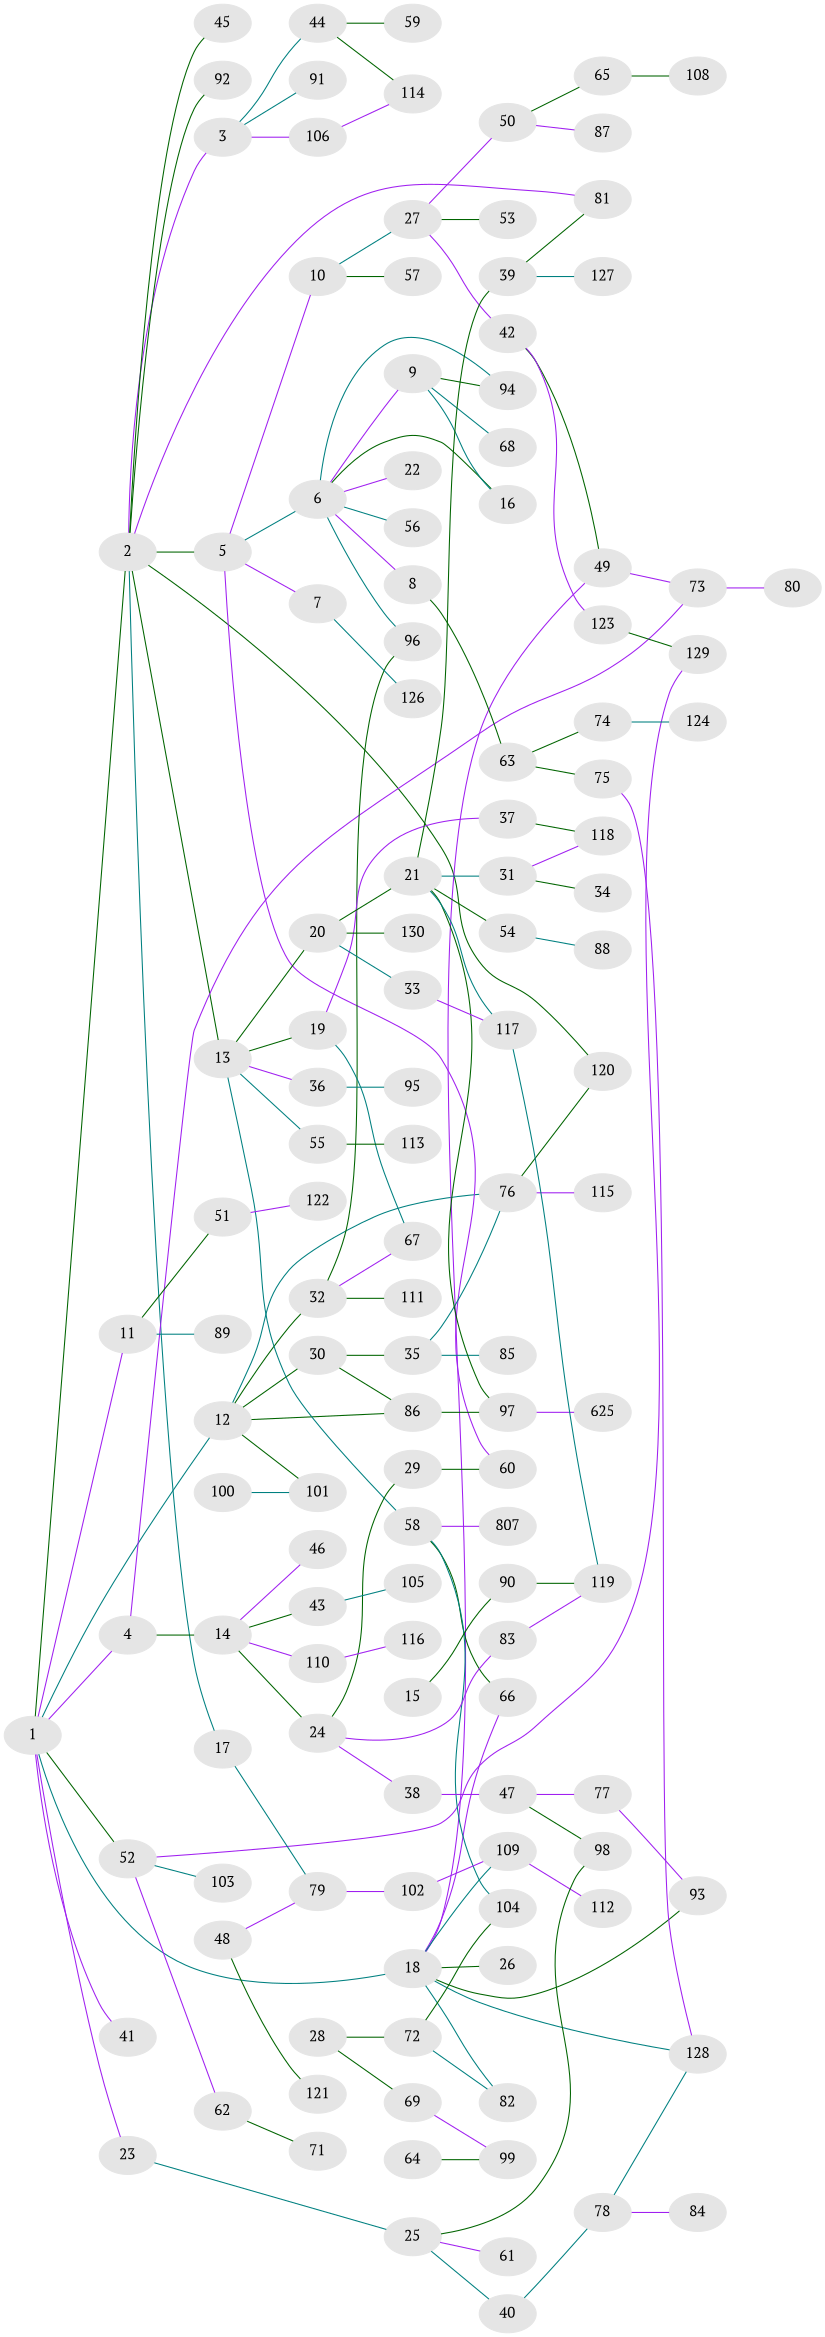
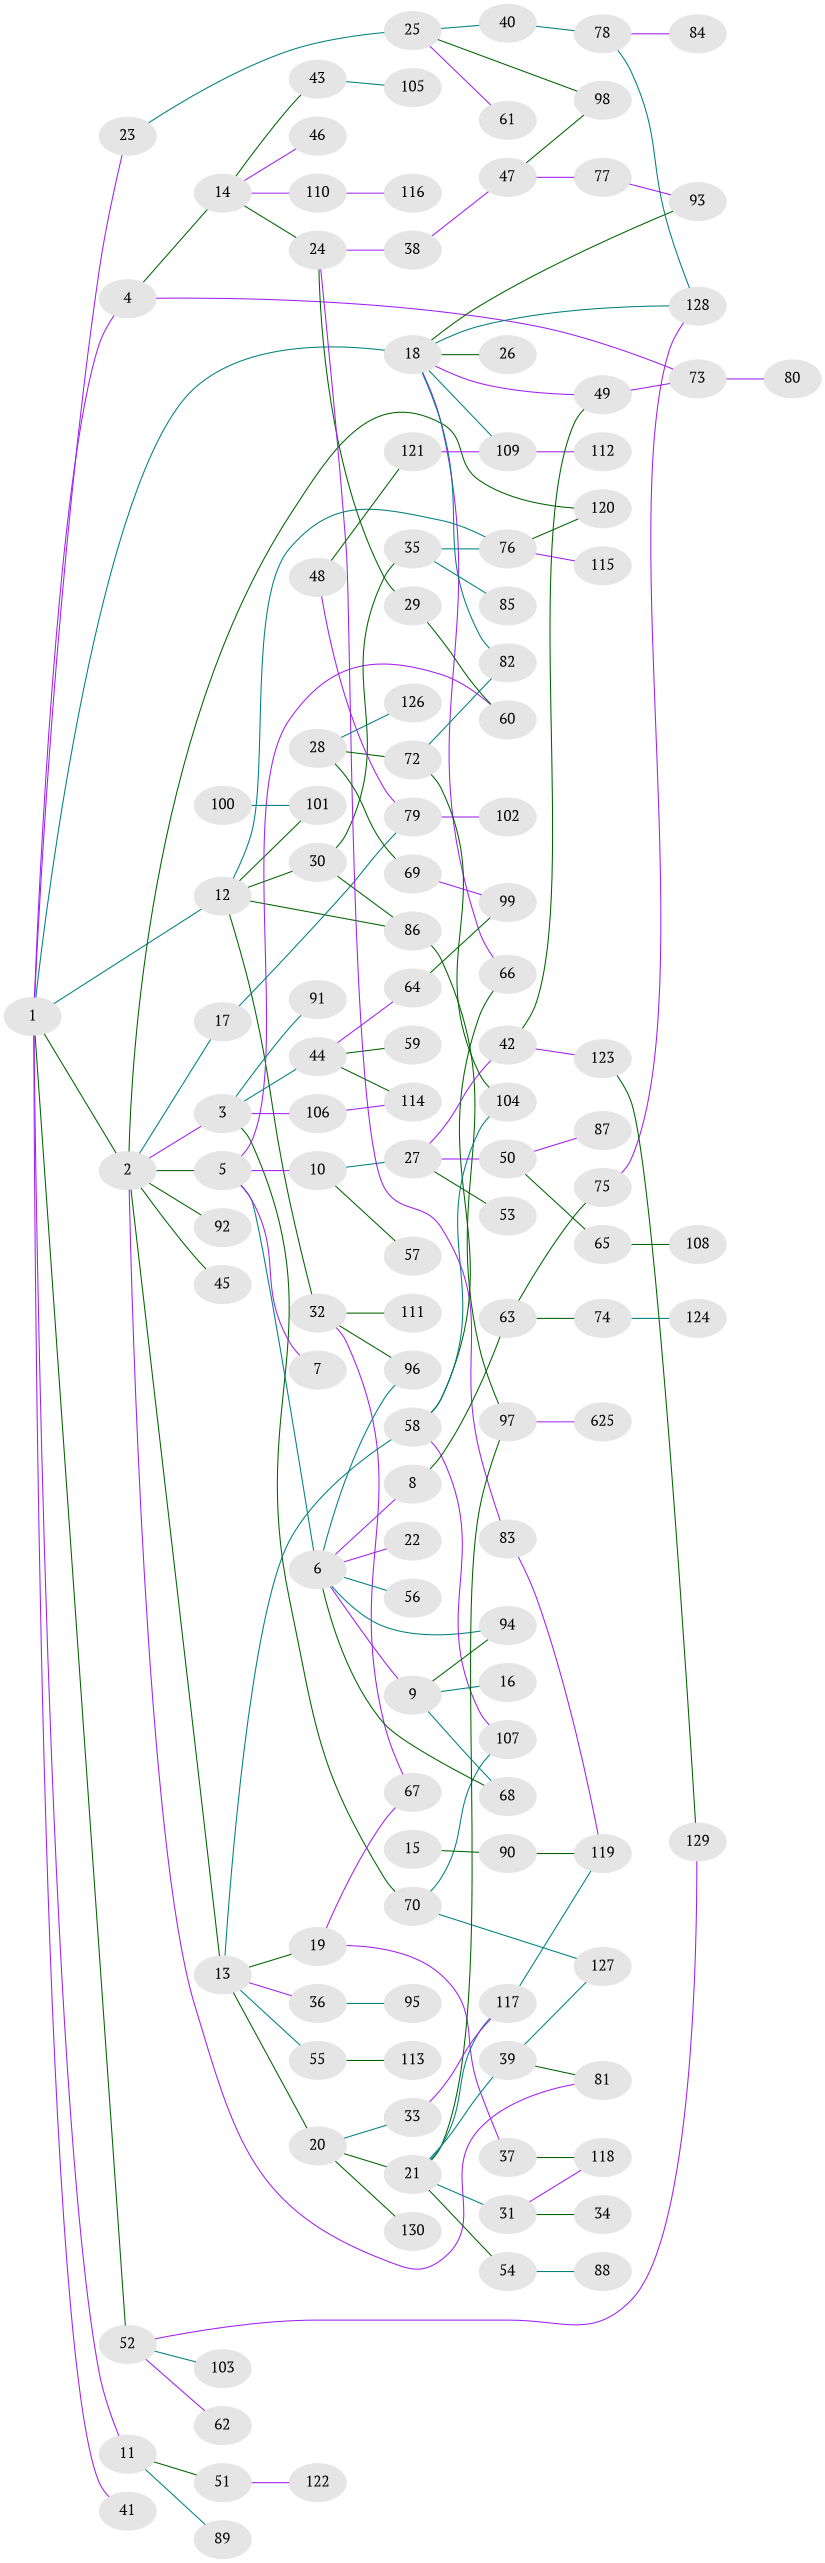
  graph {
    fontname="PT Serif"
    rankdir=LR
    node [color=gray90 fontname="PT Serif" style=filled]
    edge [color=darkgreen fontname="PT Serif"]
    1
    2
    4
    11
    12
    18
    23
    41
    52
    3
    5
    13
    17
    45
    81
    92
    120
    14
    73
    51
    89
    30
    32
    76
    86
    101
    26
    49
    66
    82
    93
    109
    128
    25
    62
    103
    129
    44
+   70
    91
    106
    6
    7
    10
    60
    19
    20
    36
    55
    58
    79
    59
    64
    114
    127
-   107 [label=807]
+   107
    24
    43
    46
    110
    80
    8
    9
    22
    56
    68
    94
    96
    126
    27
    57
    63
    16
    74
    75
    15
    90
    42
    50
    53
    122
    35
    67
    111
    115
    97
    37
    21
    33
    130
    95
    113
    104
    29
    38
    83
    105
    116
    119
    102
    100
    112
    118
    31
    39
    54
    117
    28
    69
    72
    34
    88
    n113 [label=625]
    40
    61
    98
    47
    78
    123
    65
    87
    99
    85
    48
    121
    77
    84
    108
-   71
    124
    1 -- 2
    1 -- 4 [color=purple]
    1 -- 11 [color=purple]
    1 -- 12 [color=teal]
    1 -- 18 [color=teal]
    1 -- 23 [color=purple]
    1 -- 41 [color=purple]
    1 -- 52
    2 -- 3 [color=purple]
    2 -- 5
    2 -- 13
    2 -- 17 [color=teal]
    2 -- 45
    2 -- 81 [color=purple]
    2 -- 92
    2 -- 120
    4 -- 14
    4 -- 73 [color=purple]
    11 -- 51
    11 -- 89 [color=teal]
    12 -- 30
    12 -- 32
    12 -- 76 [color=teal]
    12 -- 86
    12 -- 101
    18 -- 26
    18 -- 49 [color=purple]
    18 -- 66 [color=purple]
    18 -- 82 [color=teal]
    18 -- 93
    18 -- 109 [color=teal]
    18 -- 128 [color=teal]
    23 -- 25 [color=teal]
    52 -- 62 [color=purple]
    52 -- 103 [color=teal]
    52 -- 129 [color=purple]
    3 -- 44 [color=teal]
+   3 -- 70
    3 -- 91 [color=teal]
    3 -- 106 [color=purple]
    5 -- 6 [color=teal]
    5 -- 7 [color=purple]
    5 -- 10 [color=purple]
    5 -- 60 [color=purple]
    13 -- 19
    13 -- 20
    13 -- 36 [color=purple]
    13 -- 55 [color=teal]
    13 -- 58 [color=teal]
    17 -- 79 [color=teal]
    14 -- 24
    14 -- 43
    14 -- 46 [color=purple]
    14 -- 110 [color=purple]
    73 -- 80 [color=purple]
    51 -- 122 [color=purple]
    30 -- 86
    30 -- 35
    32 -- 96
    32 -- 67 [color=purple]
    32 -- 111
    76 -- 120
    76 -- 115 [color=purple]
    86 -- 97
    49 -- 73 [color=purple]
    109 -- 112 [color=purple]
    25 -- 40 [color=teal]
    25 -- 61 [color=purple]
    25 -- 98
-   62 -- 71
    44 -- 59
+   44 -- 64 [color=purple]
    44 -- 114
+   70 -- 127 [color=teal]
+   70 -- 107 [color=teal]
    106 -- 114 [color=purple]
    6 -- 8 [color=purple]
    6 -- 9 [color=purple]
    6 -- 22 [color=purple]
    6 -- 56 [color=teal]
-   6 -- 16
+   6 -- 68
    6 -- 94 [color=teal]
    6 -- 96 [color=teal]
-   7 -- 126 [color=teal]
+   28 -- 126 [color=teal]
    10 -- 27 [color=teal]
    10 -- 57
-   19 -- 67 [color=teal]
+   19 -- 67 [color=purple]
    19 -- 37 [color=purple]
    20 -- 21
    20 -- 33 [color=teal]
    20 -- 130
    36 -- 95 [color=teal]
    55 -- 113
    58 -- 66
    58 -- 107 [color=purple]
    58 -- 104 [color=teal]
    79 -- 102 [color=purple]
    64 -- 99
    24 -- 29
    24 -- 38 [color=purple]
    24 -- 83 [color=purple]
    43 -- 105 [color=teal]
    110 -- 116 [color=purple]
    8 -- 63
    9 -- 68 [color=teal]
    9 -- 94
    9 -- 16 [color=teal]
    27 -- 42 [color=purple]
    27 -- 50 [color=purple]
    27 -- 53
    63 -- 74
    63 -- 75
    74 -- 124 [color=teal]
    75 -- 128 [color=purple]
    15 -- 90
    90 -- 119
    42 -- 49
    42 -- 123 [color=purple]
    50 -- 65
    50 -- 87 [color=purple]
    35 -- 76 [color=teal]
    35 -- 85 [color=teal]
    97 -- n113 [color=purple]
    37 -- 118
    21 -- 97
    21 -- 31 [color=teal]
-   21 -- 39
+   21 -- 39 [color=teal]
    21 -- 54
    21 -- 117 [color=teal]
    33 -- 117 [color=purple]
    29 -- 60
    38 -- 47 [color=purple]
    83 -- 119 [color=purple]
-   102 -- 109 [color=purple]
+   121 -- 109 [color=purple]
    100 -- 101 [color=teal]
    31 -- 118 [color=purple]
    31 -- 34
    39 -- 81
    39 -- 127 [color=teal]
    54 -- 88 [color=teal]
    117 -- 119 [color=teal]
    28 -- 69
    28 -- 72
    69 -- 99 [color=purple]
    72 -- 82 [color=teal]
    72 -- 104
    40 -- 78 [color=teal]
    47 -- 98
    47 -- 77 [color=purple]
    78 -- 128 [color=teal]
    78 -- 84 [color=purple]
    123 -- 129
    65 -- 108
    48 -- 79 [color=purple]
    48 -- 121
    77 -- 93 [color=purple]
  }
